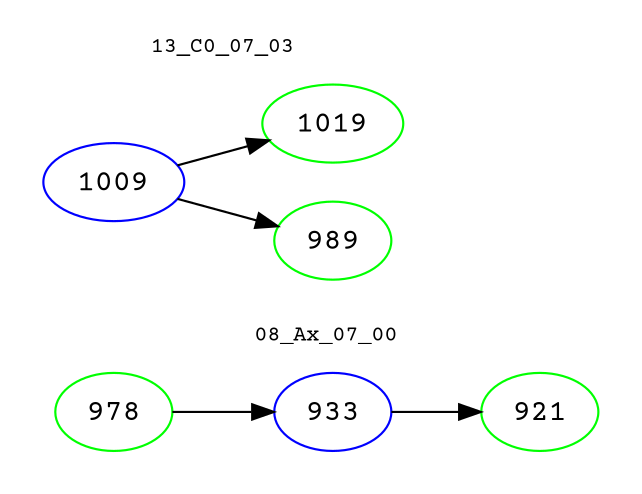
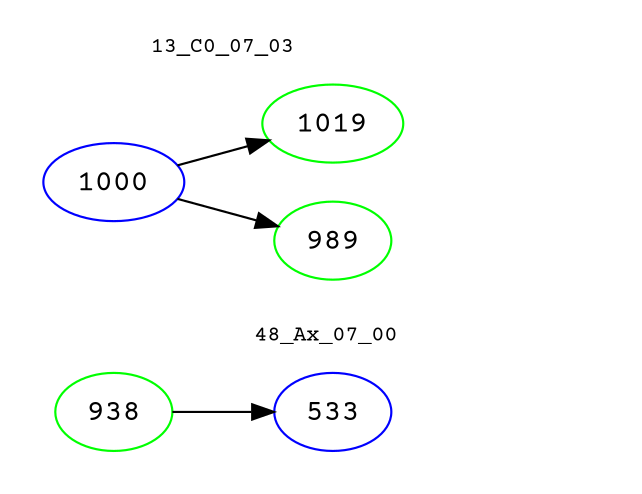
  digraph {
    fontname="Courier Prime"
    rankdir=LR
    node [color=green fontname="Courier Prime"]
    edge [color=black fontname="Courier Prime"]
-   n1 [color=blue label=933]
-   n2 [label=921]
-   n3 [label=978]
-   n4 [color=blue label=1009]
+   n1 [color=blue label=533]
+   n3 [label=938]
+   n4 [color=blue label=1000]
    n5 [label=989]
    n6 [label=1019]
    subgraph cluster_1 {
      color=white
      fontsize=10
-     label="08_Ax_07_00"
+     label="48_Ax_07_00"
      n1
-     n2
      n3
    }
    subgraph cluster_2 {
      color=white
      fontsize=10
      label="13_C0_07_03"
      n4
      n5
      n6
    }
-   n1 -> n2
    n3 -> n1
    n4 -> n5
    n4 -> n6
  }
